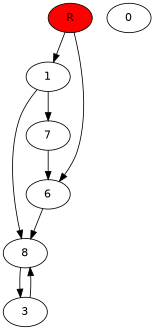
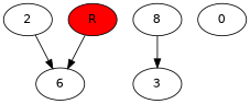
  digraph {
    fontname="DejaVu Sans"
    node [fontname="DejaVu Sans"]
    edge [fontname="DejaVu Sans"]
-   1
-   2 [label=7]
+   2
    8
    6
    3
    n6 [label=0]
    R [fillcolor="#ff0000" style=filled]
-   1 -> 2
-   1 -> 8
    2 -> 6
    8 -> 3
-   6 -> 8
-   3 -> 8
-   R -> 1
    R -> 6
  }
